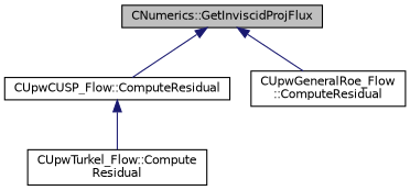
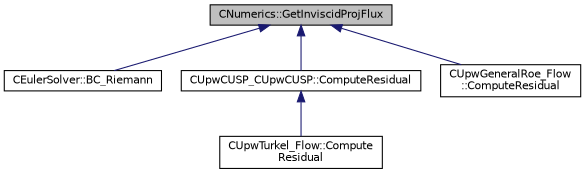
  digraph {
    rankdir=TB
    node [color=black fillcolor=white fontname=Helvetica fontsize=10 shape=record style=filled]
    edge [color=midnightblue dir=back fontname=Helvetica fontsize=10 labelfontname=Helvetica labelfontsize=10 style=solid]
    n1 [fillcolor=grey75 fontcolor=black height=0.2 label="CNumerics::GetInviscidProjFlux" width=0.4]
-   n3 [height=0.2 label="CUpwCUSP_Flow::ComputeResidual" width=0.4]
+   n2 [height=0.2 label="CEulerSolver::BC_Riemann" width=0.4]
+   n3 [height=0.2 label="CUpwCUSP_CUpwCUSP::ComputeResidual" width=0.4]
    n4 [height=0.2 label="CUpwGeneralRoe_Flow\l::ComputeResidual" width=0.4]
    n5 [height=0.2 label="CUpwTurkel_Flow::Compute\lResidual" width=0.4]
+   n1 -> n2
    n1 -> n3
    n1 -> n4
    n3 -> n5
  }
